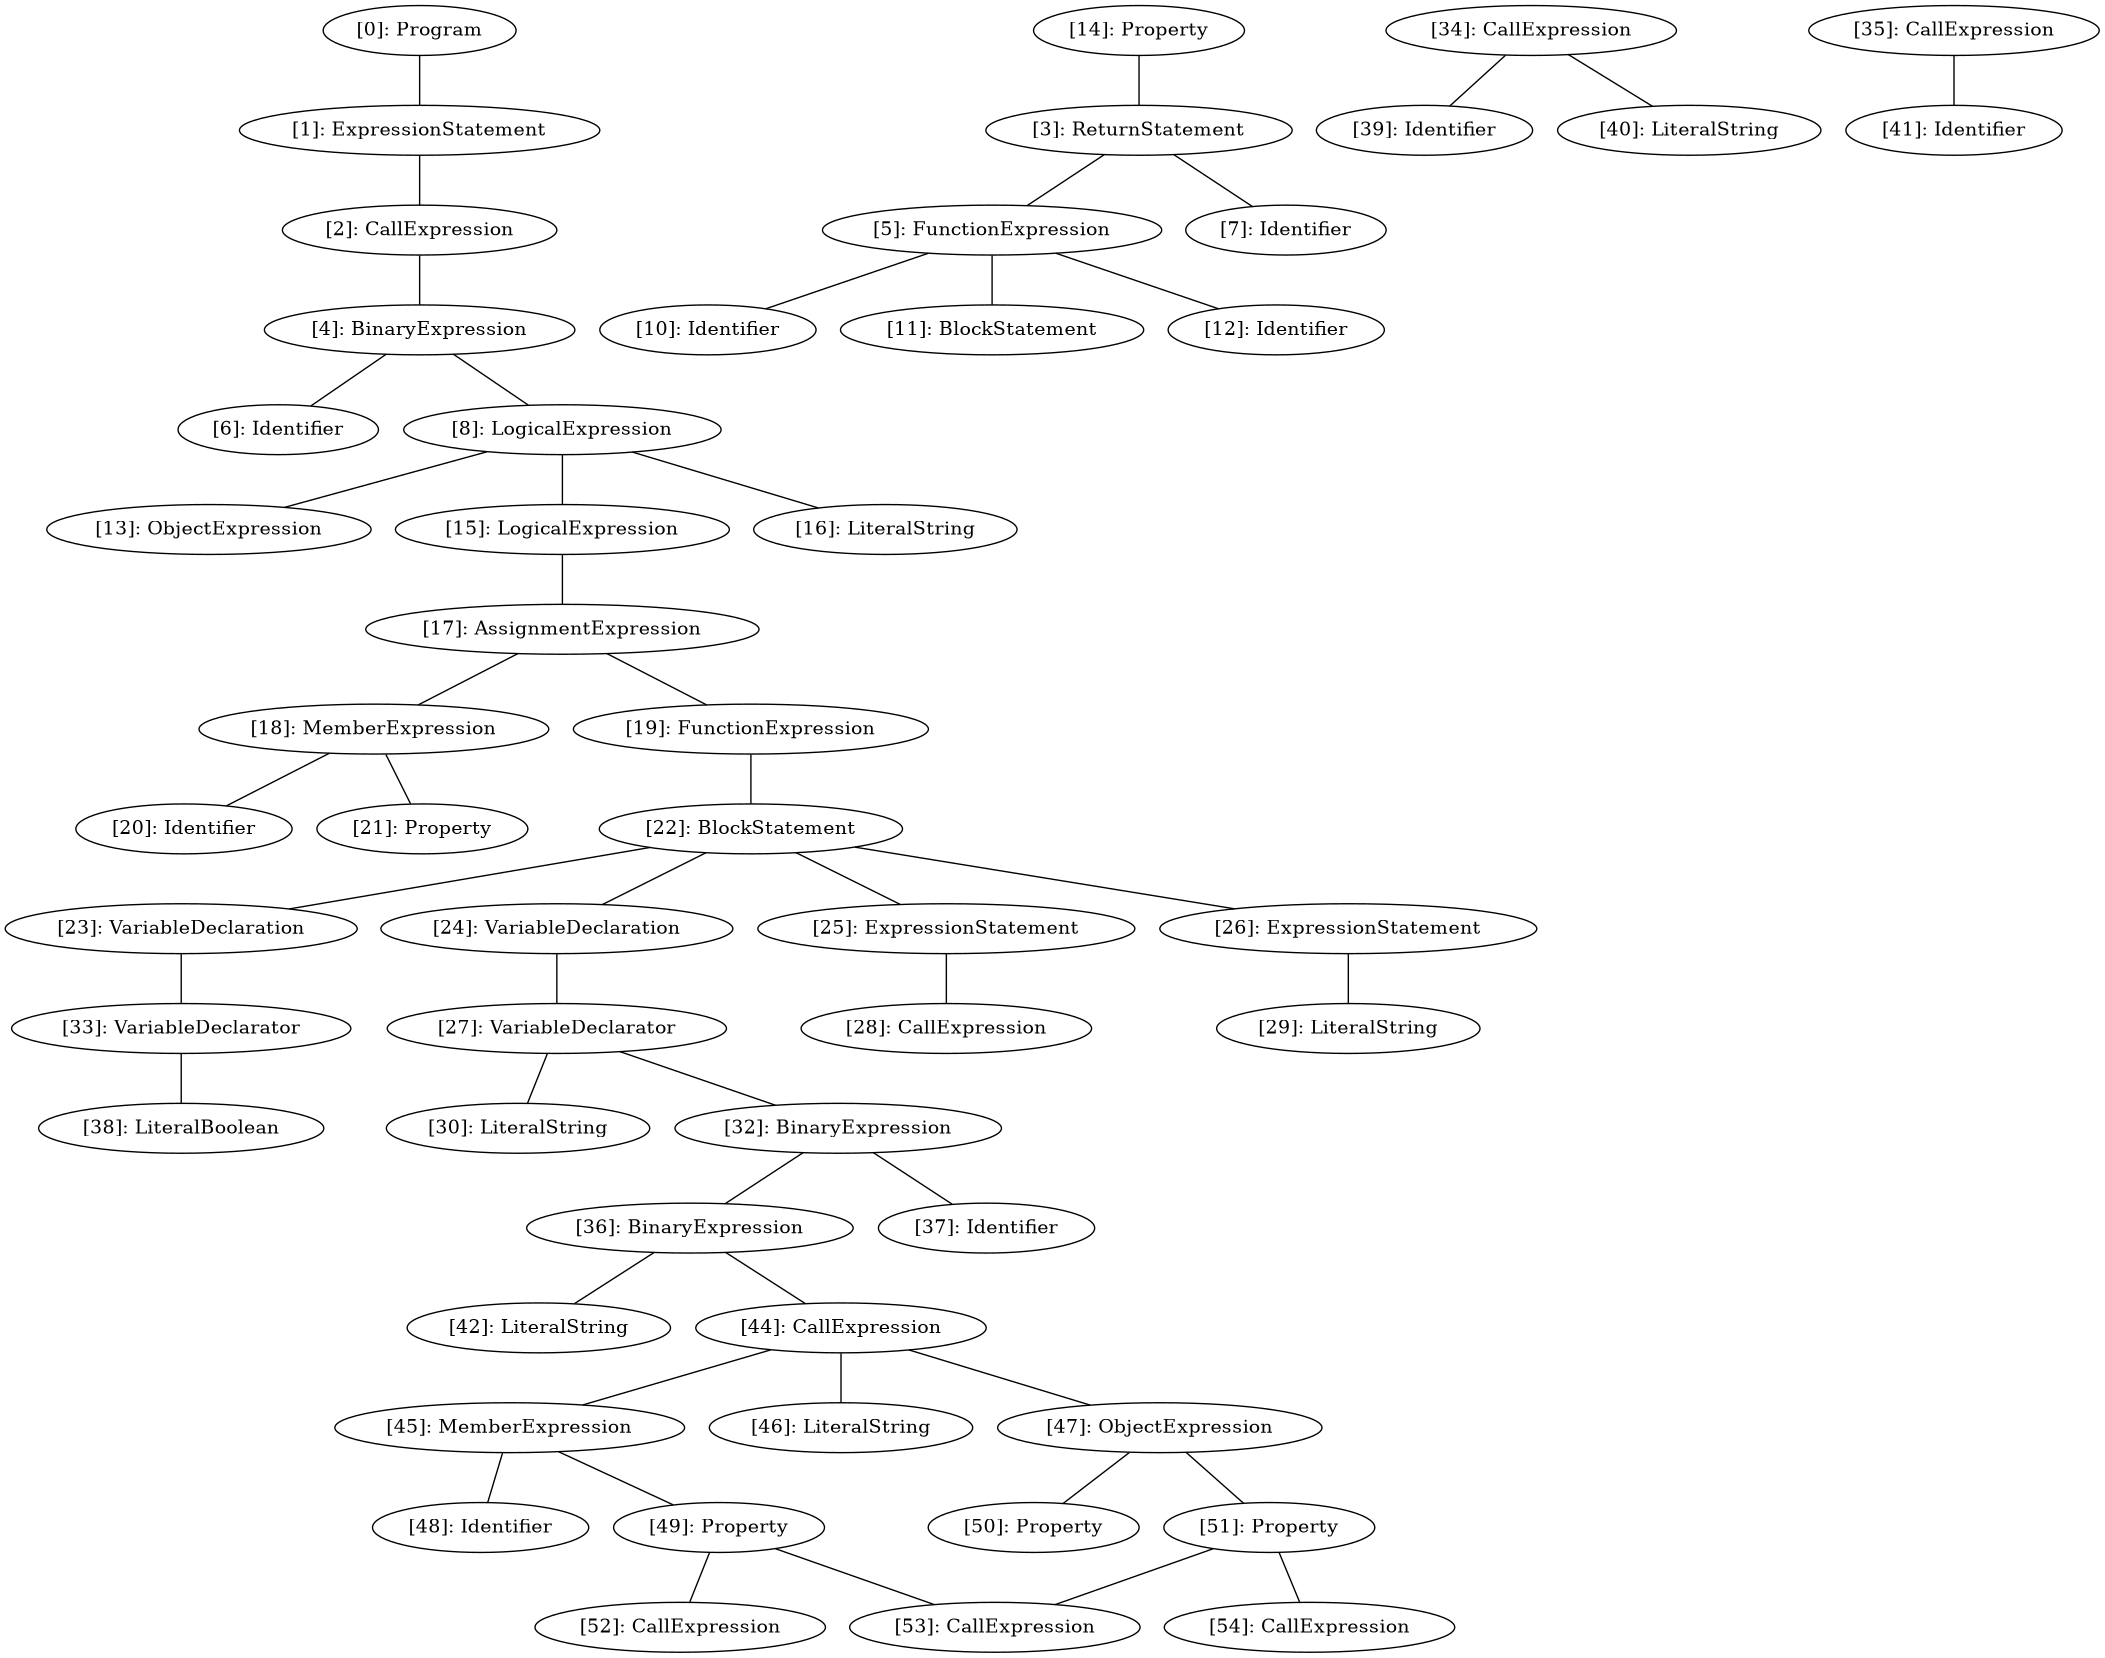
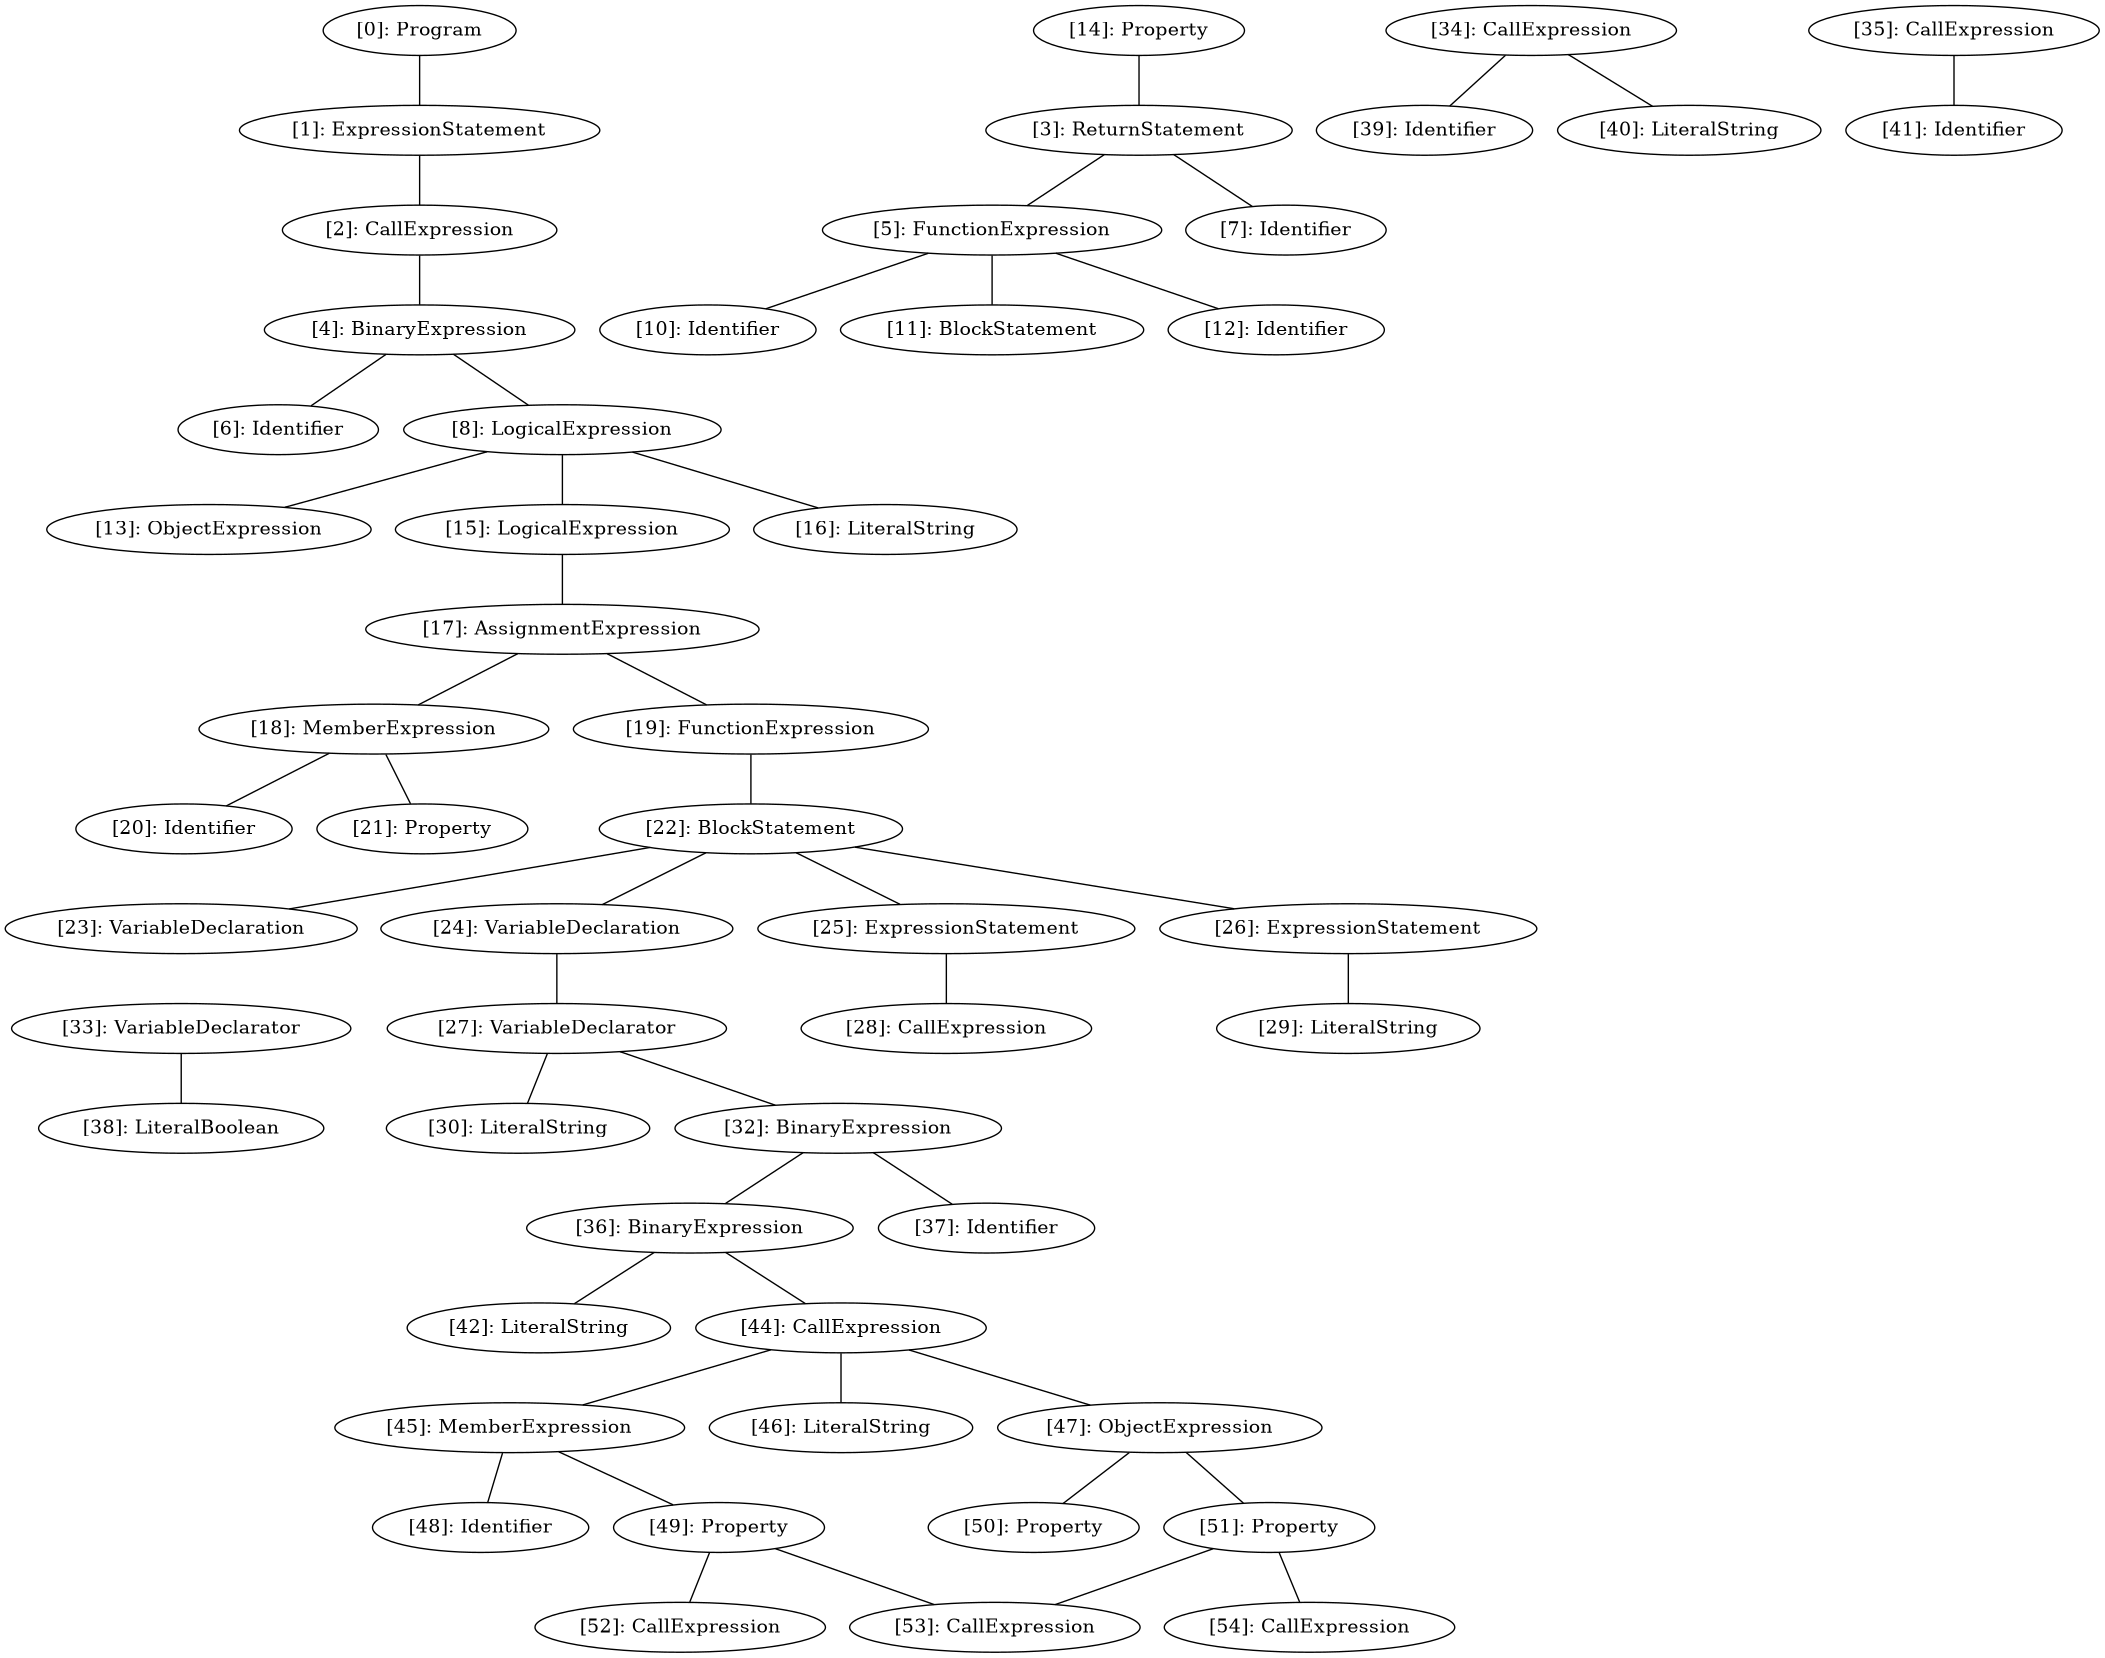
  graph {
    n1 [label="[0]: Program"]
    n2 [label="[1]: ExpressionStatement"]
    n3 [label="[2]: CallExpression"]
    n4 [label="[3]: ReturnStatement"]
    n5 [label="[5]: FunctionExpression"]
    n6 [label="[7]: Identifier"]
    n7 [label="[4]: BinaryExpression"]
    n8 [label="[6]: Identifier"]
    n9 [label="[8]: LogicalExpression"]
    n10 [label="[10]: Identifier"]
    n11 [label="[11]: BlockStatement"]
    n12 [label="[12]: Identifier"]
    n13 [label="[13]: ObjectExpression"]
    n14 [label="[15]: LogicalExpression"]
    n15 [label="[16]: LiteralString"]
    n16 [label="[17]: AssignmentExpression"]
    n17 [label="[14]: Property"]
    n18 [label="[18]: MemberExpression"]
    n19 [label="[19]: FunctionExpression"]
    n20 [label="[20]: Identifier"]
    n21 [label="[21]: Property"]
    n22 [label="[22]: BlockStatement"]
    n23 [label="[23]: VariableDeclaration"]
    n24 [label="[24]: VariableDeclaration"]
    n25 [label="[25]: ExpressionStatement"]
    n26 [label="[26]: ExpressionStatement"]
    n27 [label="[33]: VariableDeclarator"]
    n28 [label="[27]: VariableDeclarator"]
    n29 [label="[28]: CallExpression"]
    n30 [label="[29]: LiteralString"]
    n31 [label="[38]: LiteralBoolean"]
    n32 [label="[30]: LiteralString"]
    n33 [label="[32]: BinaryExpression"]
    n34 [label="[36]: BinaryExpression"]
    n35 [label="[37]: Identifier"]
    n36 [label="[42]: LiteralString"]
    n37 [label="[44]: CallExpression"]
    n38 [label="[34]: CallExpression"]
    n39 [label="[39]: Identifier"]
    n40 [label="[40]: LiteralString"]
    n41 [label="[35]: CallExpression"]
    n42 [label="[41]: Identifier"]
    n43 [label="[45]: MemberExpression"]
    n44 [label="[46]: LiteralString"]
    n45 [label="[47]: ObjectExpression"]
    n46 [label="[48]: Identifier"]
    n47 [label="[49]: Property"]
    n48 [label="[50]: Property"]
    n49 [label="[51]: Property"]
    n50 [label="[52]: CallExpression"]
    n51 [label="[53]: CallExpression"]
    n52 [label="[54]: CallExpression"]
    n1 -- n2
    n2 -- n3
    n3 -- n7
    n4 -- n5
    n4 -- n6
    n5 -- n10
    n5 -- n11
    n5 -- n12
    n7 -- n8
    n7 -- n9
    n9 -- n13
    n9 -- n14
    n9 -- n15
    n14 -- n16
    n16 -- n18
    n16 -- n19
    n17 -- n4
    n18 -- n20
    n18 -- n21
    n19 -- n22
    n22 -- n23
    n22 -- n24
    n22 -- n25
    n22 -- n26
-   n23 -- n27
    n24 -- n28
    n25 -- n29
    n26 -- n30
    n27 -- n31
    n28 -- n32
    n28 -- n33
    n33 -- n34
    n33 -- n35
    n34 -- n36
    n34 -- n37
    n37 -- n43
    n37 -- n44
    n37 -- n45
    n38 -- n39
    n38 -- n40
    n41 -- n42
    n43 -- n46
    n43 -- n47
    n45 -- n48
    n45 -- n49
    n47 -- n50
    n47 -- n51
    n49 -- n51
    n49 -- n52
  }
